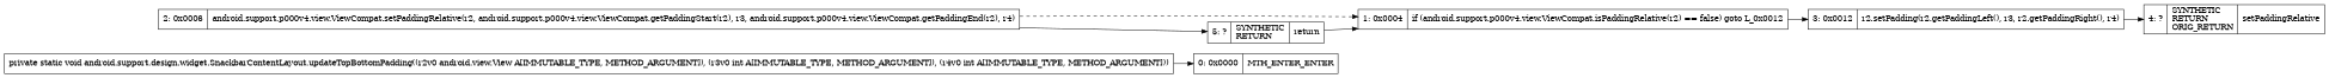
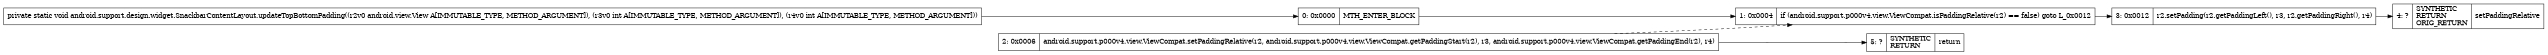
  digraph {
    rankdir=LR
    node [shape=record]
-   n1 [label="{0\:\ 0x0000|MTH_ENTER_ENTER\l}"]
+   n1 [label="{0\:\ 0x0000|MTH_ENTER_BLOCK\l}"]
    n2 [label="{1\:\ 0x0004|if (android.support.p000v4.view.ViewCompat.isPaddingRelative(r2) == false) goto L_0x0012\l}"]
    n3 [label="{3\:\ 0x0012|r2.setPadding(r2.getPaddingLeft(), r3, r2.getPaddingRight(), r4)\l}"]
    n4 [label="{2\:\ 0x0006|android.support.p000v4.view.ViewCompat.setPaddingRelative(r2, android.support.p000v4.view.ViewCompat.getPaddingStart(r2), r3, android.support.p000v4.view.ViewCompat.getPaddingEnd(r2), r4)\l}"]
    n5 [label="{5\:\ ?|SYNTHETIC\lRETURN\l|return\l}"]
    n6 [label="{4\:\ ?|SYNTHETIC\lRETURN\lORIG_RETURN\l|setPaddingRelative\l}"]
    n7 [label="{private static void android.support.design.widget.SnackbarContentLayout.updateTopBottomPadding((r2v0 android.view.View A[IMMUTABLE_TYPE, METHOD_ARGUMENT]), (r3v0 int A[IMMUTABLE_TYPE, METHOD_ARGUMENT]), (r4v0 int A[IMMUTABLE_TYPE, METHOD_ARGUMENT])) }"]
-   n5 -> n2
+   n1 -> n2
    n2 -> n3
    n3 -> n6
    n4 -> n2 [style=dashed]
    n4 -> n5
    n7 -> n1
  }
